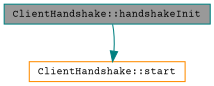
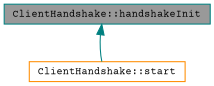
  digraph {
    rankdir=TB
    fontname="Courier Prime"
    node [fontname="Courier Prime" fontsize=10 shape=box style=filled]
    n1 [color=teal fillcolor=grey60 fontcolor=black height=0.2 label="ClientHandshake::handshakeInit" width=0.4]
    n2 [color=darkorange fillcolor=white height=0.2 label="ClientHandshake::start" width=0.4]
-   n2 -> n1 [color=teal dir=back fontname="Courier Prime" fontsize=10 labelfontname=Helvetica labelfontsize=10 style=solid]
+   n1 -> n2 [color=teal dir=back fontname="Courier Prime" fontsize=10 labelfontname=Helvetica labelfontsize=10 style=solid]
  }
